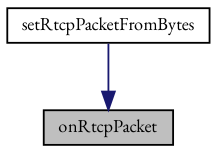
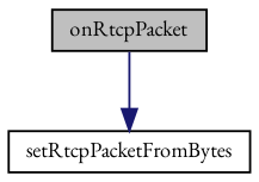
  digraph {
    rankdir=TB
    fontname="EB Garamond"
    node [color=black fontname="EB Garamond" fontsize=10 shape=record style=filled]
    n1 [fillcolor=grey75 fontcolor=black height=0.2 label=onRtcpPacket width=0.4]
    n2 [fillcolor=white height=0.2 label=setRtcpPacketFromBytes width=0.4]
-   n2 -> n1 [color=midnightblue fontname="EB Garamond" fontsize=10 labelfontname=Helvetica labelfontsize=10 style=solid]
+   n1 -> n2 [color=midnightblue fontname="EB Garamond" fontsize=10 labelfontname=Helvetica labelfontsize=10 style=solid]
  }
